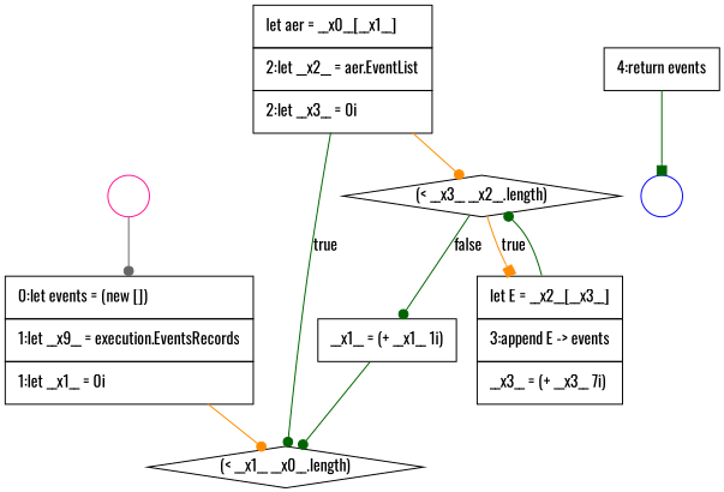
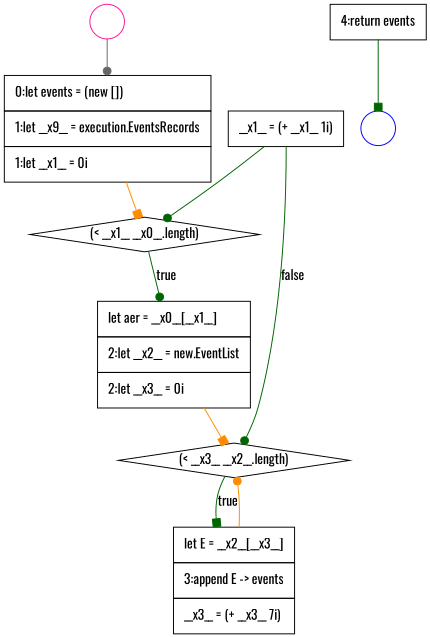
  digraph {
    fontname=Oswald
    node [color=black fillcolor=white fontname=Oswald shape=none style=filled margin=0]
    edge [arrowhead=dot color=darkgreen fontname=Oswald]
    n1 [color=deeppink label=" " shape=circle margin=""]
    n2 [label=<<font color="black">     <table border="0" cellborder="1" cellspacing="0" cellpadding="10">       <tr><td align="left">0:let events = (new [])</td></tr>       <tr><td align="left">1:let __x9__ = execution.EventsRecords</td></tr>       <tr><td align="left">1:let __x1__ = 0i</td></tr>     </table>   </font>>]
    n3 [label=<<font color="black">(&lt; __x1__ __x0__.length)</font>> shape=diamond margin=""]
    n4 [label=<<font color="black">     <table border="0" cellborder="1" cellspacing="0" cellpadding="10">       <tr><td align="left">__x1__ = (+ __x1__ 1i)</td></tr>     </table>   </font>>]
-   n5 [label=<<font color="black">     <table border="0" cellborder="1" cellspacing="0" cellpadding="10">       <tr><td align="left">let aer = __x0__[__x1__]</td></tr>       <tr><td align="left">2:let __x2__ = aer.EventList</td></tr>       <tr><td align="left">2:let __x3__ = 0i</td></tr>     </table>   </font>>]
+   n5 [label=<<font color="black">     <table border="0" cellborder="1" cellspacing="0" cellpadding="10">       <tr><td align="left">let aer = __x0__[__x1__]</td></tr>       <tr><td align="left">2:let __x2__ = new.EventList</td></tr>       <tr><td align="left">2:let __x3__ = 0i</td></tr>     </table>   </font>>]
    n6 [label=<<font color="black">     <table border="0" cellborder="1" cellspacing="0" cellpadding="10">       <tr><td align="left">4:return events</td></tr>     </table>   </font>>]
    n7 [color=blue label=" " shape=circle margin=""]
    n8 [label=<<font color="black">(&lt; __x3__ __x2__.length)</font>> shape=diamond margin=""]
    n9 [label=<<font color="black">     <table border="0" cellborder="1" cellspacing="0" cellpadding="10">       <tr><td align="left">let E = __x2__[__x3__]</td></tr>       <tr><td align="left">3:append E -&gt; events</td></tr>       <tr><td align="left">__x3__ = (+ __x3__ 7i)</td></tr>     </table>   </font>>]
    n1 -> n2 [color=gray40]
-   n2 -> n3 [color=darkorange]
-   n5 -> n3 [label=<<font color="black">true</font>>]
+   n2 -> n3 [arrowhead=box color=darkorange]
+   n3 -> n5 [label=<<font color="black">true</font>>]
    n4 -> n3
-   n5 -> n8 [color=darkorange]
+   n5 -> n8 [arrowhead=box color=darkorange]
    n6 -> n7 [arrowhead=box]
-   n8 -> n4 [label=<<font color="black">false</font>>]
-   n8 -> n9 [arrowhead=box color=darkorange label=<<font color="black">true</font>>]
-   n9 -> n8
+   n4 -> n8 [label=<<font color="black">false</font>>]
+   n8 -> n9 [arrowhead=box label=<<font color="black">true</font>>]
+   n9 -> n8 [color=darkorange]
  }
